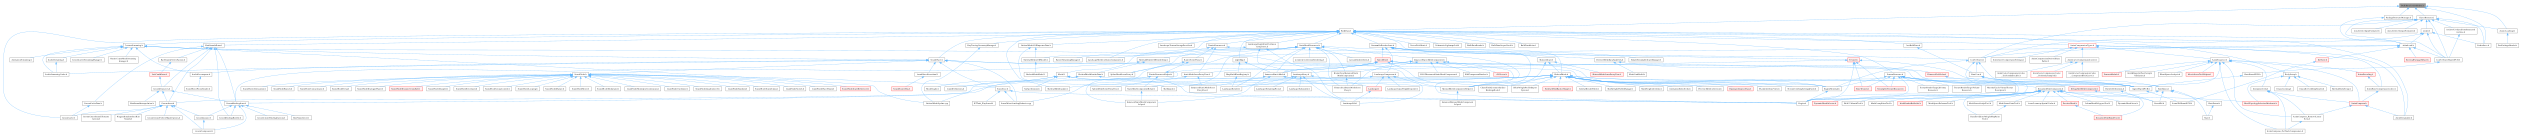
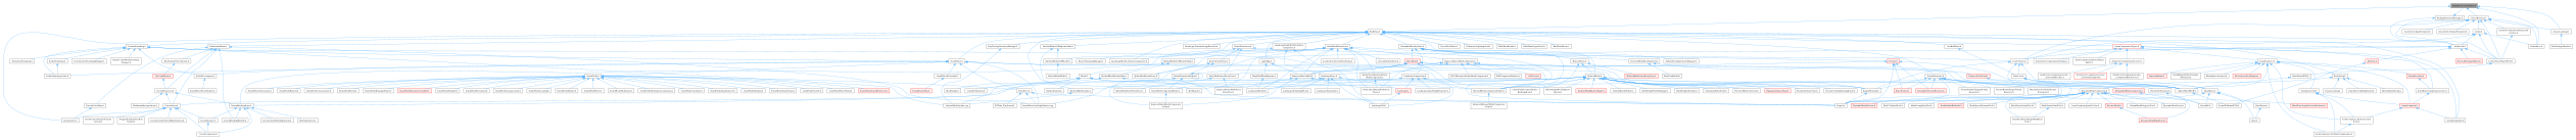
  digraph {
    fontname="Liberation Serif"
    node [color=grey40 fillcolor=white fontname="Liberation Serif" fontsize=10 shape=box style=filled]
    edge [color=steelblue1 dir=back fontname="Liberation Serif" fontsize=10 labelfontname=Helvetica labelfontsize=10 style=solid]
    n1 [color=gray40 fillcolor=grey60 fontcolor=black height=0.2 label="BulkDataCookedIndex.h" width=0.4]
    n2 [height=0.2 label="AsyncLoading2.h" width=0.4]
    n3 [height=0.2 label="BulkData.h" width=0.4]
    n4 [height=0.2 label="LinkerSave.h" width=0.4]
    n5 [height=0.2 label="ObjectResource.h" width=0.4]
    n6 [height=0.2 label="PackageResourceManager.h" width=0.4]
    n7 [height=0.2 label="ZenPackageHeader.h" width=0.4]
    n8 [color=red height=0.2 label="AnimCompressionTypes.h" width=0.4]
    n9 [height=0.2 label="AnimStreamable.h" width=0.4]
    n10 [height=0.2 label="BodySetup.h" width=0.4]
    n11 [height=0.2 label="BulkDataReader.h" width=0.4]
    n12 [height=0.2 label="BulkDataScopedLock.h" width=0.4]
    n13 [height=0.2 label="BulkDataWriter.h" width=0.4]
    n14 [height=0.2 label="ContentStreaming.h" width=0.4]
    n15 [height=0.2 label="SoundWave.h" width=0.4]
    n16 [height=0.2 label="CoreUObject.h" width=0.4]
    n17 [height=0.2 label="CoreUObjectSharedPCH.h" width=0.4]
    n18 [height=0.2 label="FontBulkData.h" width=0.4]
    n19 [height=0.2 label="GroomCache.h" width=0.4]
    n20 [height=0.2 label="HairStrandsDatas.h" width=0.4]
    n21 [height=0.2 label="LandscapeHeightfieldCollision\lComponent.h" width=0.4]
    n22 [height=0.2 label="LandscapeMeshCollisionComponent.h" width=0.4]
    n23 [height=0.2 label="LandscapeTextureStorageProvider.h" width=0.4]
    n24 [height=0.2 label="LightMap.h" width=0.4]
    n25 [height=0.2 label="NaniteResources.h" width=0.4]
    n26 [height=0.2 label="RayTracingGeometryManager.h" width=0.4]
    n27 [height=0.2 label="SkeletalMeshLODImporterData.h" width=0.4]
    n28 [height=0.2 label="SkeletalMeshLODModel.h" width=0.4]
    n29 [height=0.2 label="SkeletalMeshUpdate.h" width=0.4]
    n30 [height=0.2 label="StaticMeshResources.h" width=0.4]
    n31 [height=0.2 label="StreamableRenderAsset.h" width=0.4]
    n32 [height=0.2 label="TextureResource.h" width=0.4]
    n33 [height=0.2 label="VectorFieldStatic.h" width=0.4]
    n34 [height=0.2 label="VolumetricLightmapGrid.h" width=0.4]
    n35 [height=0.2 label="ArchiveUObjectFromStructured\lArchive.h" width=0.4]
    n36 [height=0.2 label="JsonArchiveInputFormatter.h" width=0.4]
    n37 [height=0.2 label="JsonArchiveOutputFormatter.h" width=0.4]
    n38 [height=0.2 label="Linker.h" width=0.4]
    n39 [height=0.2 label="LinkerLoad.h" width=0.4]
    n40 [height=0.2 label="AnimBoneCompressionCodec.h" width=0.4]
    n41 [height=0.2 label="AnimCompressionDerivedData\lPublic.h" width=0.4]
    n42 [height=0.2 label="AnimCurveCompressionCodec.h" width=0.4]
    n43 [height=0.2 label="AnimCurveCompressionSettings.h" width=0.4]
    n44 [height=0.2 label="AnimSequence.h" width=0.4]
    n45 [height=0.2 label="ChaosCooking.h" width=0.4]
    n46 [height=0.2 label="ChaosDerivedDataReader.h" width=0.4]
    n47 [height=0.2 label="DynamicMeshComponent.h" width=0.4]
    n48 [height=0.2 label="SkeletalBodySetup.h" width=0.4]
    n49 [height=0.2 label="AnimationStreaming.h" width=0.4]
    n50 [height=0.2 label="AudioDecompress.h" width=0.4]
    n51 [height=0.2 label="AudioStreaming.h" width=0.4]
    n52 [height=0.2 label="AudioStreamingCache.h" width=0.4]
    n53 [height=0.2 label="GroomCacheStreamingManager.h" width=0.4]
    n54 [height=0.2 label="NaniteCoarseMeshStreaming\lManager.h" width=0.4]
    n55 [height=0.2 label="SkeletalMeshUpdate.cpp" width=0.4]
    n56 [height=0.2 label="SkinnedMeshComponentHelper.h" width=0.4]
    n57 [height=0.2 label="EngineSharedPCH.h" width=0.4]
    n58 [height=0.2 label="EngineMinimal.h" width=0.4]
    n59 [height=0.2 label="SoundCue.h" width=0.4]
    n60 [height=0.2 label="SoundWaveLoadingBehavior.cpp" width=0.4]
    n61 [height=0.2 label="SoundNode.h" width=0.4]
    n62 [height=0.2 label="SoundWaveProcedural.h" width=0.4]
    n63 [height=0.2 label="Engine.h" width=0.4]
    n64 [height=0.2 label="SlateBasics.h" width=0.4]
    n65 [height=0.2 label="SlateCore.h" width=0.4]
    n66 [height=0.2 label="SlateSharedPCH.h" width=0.4]
    n67 [height=0.2 label="GroomAsset.h" width=0.4]
    n68 [height=0.2 label="GroomBindingAsset.h" width=0.4]
    n69 [height=0.2 label="GroomBindingBuilder.h" width=0.4]
    n70 [height=0.2 label="GroomCacheData.h" width=0.4]
    n71 [height=0.2 label="GroomResources.h" width=0.4]
    n72 [height=0.2 label="HairStrandsVertexFactory.h" width=0.4]
    n73 [height=0.2 label="LandscapeEdit.h" width=0.4]
    n74 [height=0.2 label="LandscapeProxy.h" width=0.4]
    n75 [height=0.2 label="InstancedStaticMesh.h" width=0.4]
    n76 [height=0.2 label="MapBuildDataRegistry.h" width=0.4]
    n77 [height=0.2 label="NaniteSceneProxy.h" width=0.4]
    n78 [height=0.2 label="NaniteStreamingManager.h" width=0.4]
    n79 [height=0.2 label="StaticMeshSceneProxyDesc.h" width=0.4]
    n80 [height=0.2 label="SkelImport.h" width=0.4]
    n81 [height=0.2 label="SkeletalMeshModel.h" width=0.4]
    n82 [height=0.2 label="LandscapeRender.h" width=0.4]
    n83 [height=0.2 label="HierarchicalStaticMeshScene\lProxy.h" width=0.4]
    n84 [height=0.2 label="SplineMeshSceneProxy.h" width=0.4]
    n85 [height=0.2 label="StaticMeshComponentHelper.h" width=0.4]
    n86 [height=0.2 label="CanvasRendererItem.h" width=0.4]
    n87 [height=0.2 label="DerivedMeshDataTaskUtils.h" width=0.4]
    n88 [height=0.2 label="GeometryCollectionRendering.h" width=0.4]
    n89 [height=0.2 label="HierarchicalInstancedStatic\lMeshComponent.h" width=0.4]
    n90 [height=0.2 label="InstancedStaticMeshComponent.h" width=0.4]
    n91 [height=0.2 label="Model.h" width=0.4]
    n92 [height=0.2 label="SkeletalMeshLODRenderData.h" width=0.4]
    n93 [height=0.2 label="LandscapeComponent.h" width=0.4]
    n94 [height=0.2 label="SimpleStreamableAssetManager.h" width=0.4]
    n95 [height=0.2 label="SkeletalMesh.h" width=0.4]
    n96 [height=0.2 label="SkinnedAsset.h" width=0.4]
    n97 [color=red fillcolor="#FFF0F0" height=0.2 label="StaticMesh.h" width=0.4]
    n98 [color=red fillcolor="#FFF0F0" height=0.2 label="Texture.h" width=0.4]
    n99 [color=red fillcolor="#FFF0F0" height=0.2 label="SlateTextures.h" width=0.4]
    n100 [color=red fillcolor="#FFF0F0" height=0.2 label="StreamableTextureResource.h" width=0.4]
    n101 [height=0.2 label="MaterialCacheVirtualTexture\lDescriptor.h" width=0.4]
    n102 [height=0.2 label="ParticleDefinitions.h" width=0.4]
    n103 [height=0.2 label="TextureRenderTarget2DArray\lResource.h" width=0.4]
    n104 [height=0.2 label="TextureRenderTargetVolume\lResource.h" width=0.4]
    n105 [color=red fillcolor="#FFF0F0" height=0.2 label="AnimCompress.h" width=0.4]
    n106 [height=0.2 label="AnimCurveCompressionCodec\l_CompressedRichCurve.h" width=0.4]
    n107 [height=0.2 label="AnimCurveCompressionCodec\l_UniformIndexable.h" width=0.4]
    n108 [color=red height=0.2 label="AnimCurveCompressionCodec\l_UniformlySampled.h" width=0.4]
    n109 [height=0.2 label="AnimCompress_RemoveLinear\lKeys.h" width=0.4]
    n110 [height=0.2 label="AnimCompress_PerTrackCompression.h" width=0.4]
    n111 [height=0.2 label="AnimBlueprintPostCompile\lValidation.h" width=0.4]
    n112 [color=red fillcolor="#FFF0F0" height=0.2 label="AnimEncoding.h" width=0.4]
    n113 [height=0.2 label="AnimationUtils.h" width=0.4]
    n114 [height=0.2 label="BlendSpaceAnalysis.h" width=0.4]
    n115 [color=red fillcolor="#FFF0F0" height=0.2 label="MovieSceneToolHelpers.h" width=0.4]
    n116 [color=red fillcolor="#FFF0F0" height=0.2 label="PersonaModule.h" width=0.4]
    n117 [height=0.2 label="UnrealEdSharedPCH.h" width=0.4]
    n118 [height=0.2 label="DataflowEditorWeightMapPaint\lTool.h" width=0.4]
    n119 [height=0.2 label="DeformMeshPolygonsTool.h" width=0.4]
    n120 [height=0.2 label="DynamicMeshActor.h" width=0.4]
    n121 [color=red fillcolor="#FFF0F0" height=0.2 label="DynamicMeshBrushTool.h" width=0.4]
    n122 [color=red fillcolor="#FFF0F0" height=0.2 label="DynamicMeshSelector.h" width=0.4]
    n123 [height=0.2 label="EditUVIslandsTool.h" width=0.4]
    n124 [height=0.2 label="MeshGroupPaintTool.h" width=0.4]
    n125 [color=red fillcolor="#FFF0F0" height=0.2 label="MeshRenderBufferSet.h" width=0.4]
    n126 [height=0.2 label="MeshSpaceDeformerTool.h" width=0.4]
    n127 [color=red fillcolor="#FFF0F0" height=0.2 label="MeshTopologySelectionMechanic.h" width=0.4]
    n128 [height=0.2 label="MeshVertexPaintTool.h" width=0.4]
    n129 [height=0.2 label="MeshVertexSculptTool.h" width=0.4]
    n130 [color=red fillcolor="#FFF0F0" height=0.2 label="PreviewMesh.h" width=0.4]
    n131 [height=0.2 label="SceneGeometrySpatialCache.h" width=0.4]
    n132 [height=0.2 label="SoundWaveProxyReader.h" width=0.4]
    n133 [height=0.2 label="InstancedSkinnedMeshComponent\lHelper.h" width=0.4]
    n134 [height=0.2 label="BTTask_PlaySound.h" width=0.4]
    n135 [color=red fillcolor="#FFF0F0" height=0.2 label="SoundNodeAssetReferencer.h" width=0.4]
    n136 [height=0.2 label="SoundNodeAttenuation.h" width=0.4]
    n137 [height=0.2 label="SoundNodeBranch.h" width=0.4]
    n138 [height=0.2 label="SoundNodeConcatenator.h" width=0.4]
    n139 [height=0.2 label="SoundNodeDelay.h" width=0.4]
    n140 [height=0.2 label="SoundNodeDialoguePlayer.h" width=0.4]
    n141 [color=red fillcolor="#FFF0F0" height=0.2 label="SoundNodeDistanceCrossFade.h" width=0.4]
    n142 [height=0.2 label="SoundNodeDoppler.h" width=0.4]
    n143 [height=0.2 label="SoundNodeEnveloper.h" width=0.4]
    n144 [height=0.2 label="SoundNodeGroupControl.h" width=0.4]
    n145 [height=0.2 label="SoundNodeLooping.h" width=0.4]
    n146 [height=0.2 label="SoundNodeMature.h" width=0.4]
    n147 [height=0.2 label="SoundNodeMixer.h" width=0.4]
    n148 [height=0.2 label="SoundNodeModulator.h" width=0.4]
    n149 [height=0.2 label="SoundNodeModulatorContinuous.h" width=0.4]
    n150 [height=0.2 label="SoundNodeOscillator.h" width=0.4]
    n151 [height=0.2 label="SoundNodeQualityLevel.h" width=0.4]
    n152 [height=0.2 label="SoundNodeRandom.h" width=0.4]
    n153 [height=0.2 label="SoundNodeSoundClass.h" width=0.4]
    n154 [height=0.2 label="SoundNodeSwitch.h" width=0.4]
    n155 [height=0.2 label="SoundNodeWaveParam.h" width=0.4]
    n156 [color=red fillcolor="#FFF0F0" height=0.2 label="SoundSourceBus.h" width=0.4]
    n157 [height=0.2 label="Slate.h" width=0.4]
    n158 [height=0.2 label="SlateExtras.h" width=0.4]
    n159 [height=0.2 label="UnrealEd.h" width=0.4]
    n160 [height=0.2 label="GroomComponent.h" width=0.4]
    n161 [height=0.2 label="GroomCreateFollicleMaskOptions.h" width=0.4]
    n162 [height=0.2 label="GroomCreateStrandsTextures\lOptions.h" width=0.4]
    n163 [height=0.2 label="GroomInstance.h" width=0.4]
    n164 [height=0.2 label="NiagaraDataInterfaceHair\lStrands.h" width=0.4]
    n165 [height=0.2 label="GroomCreateBindingOptions.h" width=0.4]
    n166 [height=0.2 label="HairStrandsCore.h" width=0.4]
    n167 [height=0.2 label="HairStrandsInterpolation.h" width=0.4]
    n168 [color=red fillcolor="#FFF0F0" height=0.2 label="HairCardsDatas.h" width=0.4]
    n169 [color=red fillcolor="#FFF0F0" height=0.2 label="Landscape.h" width=0.4]
    n170 [height=0.2 label="LandscapeStreamingProxy.h" width=0.4]
    n171 [height=0.2 label="LandscapeSubsystem.h" width=0.4]
    n172 [height=0.2 label="InstancedStaticMeshComponent\lHelper.h" width=0.4]
    n173 [height=0.2 label="InstancedStaticMeshScene\lProxyDesc.h" width=0.4]
    n174 [height=0.2 label="NaniteResourcesHelper.h" width=0.4]
    n175 [height=0.2 label="SplineMeshSceneProxyDesc.h" width=0.4]
    n176 [color=red fillcolor="#FFF0F0" height=0.2 label="DistanceFieldAtlas.h" width=0.4]
    n177 [height=0.2 label="MeshCardBuild.h" width=0.4]
    n178 [height=0.2 label="HLODInstancedStaticMeshComponent.h" width=0.4]
    n179 [height=0.2 label="ISMComponentBatcher.h" width=0.4]
    n180 [color=red fillcolor="#FFF0F0" height=0.2 label="LODActor.h" width=0.4]
    n181 [height=0.2 label="ModelLight.h" width=0.4]
    n182 [height=0.2 label="SoundDefinitions.h" width=0.4]
    n183 [height=0.2 label="SurfaceIterators.h" width=0.4]
    n184 [height=0.2 label="SkeletalMeshRenderData.h" width=0.4]
    n185 [height=0.2 label="LandscapeGrassWeightExporter.h" width=0.4]
    n186 [height=0.2 label="AnimationEditorUtils.h" width=0.4]
    n187 [height=0.2 label="ChaosFleshGenerateSurface\lBindingsNode.h" width=0.4]
    n188 [color=red fillcolor="#FFF0F0" height=0.2 label="DebugSkelMeshComponent.h" width=0.4]
    n189 [height=0.2 label="PreviewMeshCollection.h" width=0.4]
    n190 [color=red fillcolor="#FFF0F0" height=0.2 label="RigLogicInstanceData.h" width=0.4]
    n191 [height=0.2 label="SAnimAttributeView.h" width=0.4]
    n192 [height=0.2 label="SCreateClothingSettingsPanel.h" width=0.4]
    n193 [height=0.2 label="SSkinWeightProfileImport\lOptions.h" width=0.4]
    n194 [color=red fillcolor="#FFF0F0" height=0.2 label="SkeletalMeshBackedTarget.h" width=0.4]
    n195 [height=0.2 label="SkeletalRenderPublic.h" width=0.4]
    n196 [height=0.2 label="SkinWeightProfileManager.h" width=0.4]
    n197 [height=0.2 label="SkinWeightsUtilities.h" width=0.4]
    n198 [color=red fillcolor="#FFF0F0" height=0.2 label="SkinnedMeshSceneProxyDesc.h" width=0.4]
    n199 [color=red fillcolor="#FFF0F0" height=0.2 label="ExternalPackageHelper.h" width=0.4]
    n200 [color=red fillcolor="#FFF0F0" height=0.2 label="K2Node.h" width=0.4]
    n1 -> n2
    n1 -> n3
    n1 -> n4
    n1 -> n5
-   n1 -> n6
+   n6 -> n1
    n2 -> n7
    n3 -> n8
    n3 -> n9
    n3 -> n10
    n3 -> n11
    n3 -> n12
    n3 -> n13
    n3 -> n14
    n3 -> n15
    n3 -> n16
    n3 -> n17
    n3 -> n18
    n3 -> n19
    n3 -> n20
    n3 -> n21
    n3 -> n22
    n3 -> n23
    n3 -> n24
    n3 -> n25
    n3 -> n26
    n3 -> n27
    n3 -> n28
    n3 -> n29
    n3 -> n30
    n3 -> n31
    n3 -> n32
    n3 -> n33
    n3 -> n34
    n5 -> n2
    n5 -> n4
    n5 -> n16
    n5 -> n17
    n5 -> n35
    n5 -> n36
    n5 -> n37
    n5 -> n38
    n5 -> n39
    n6 -> n39
    n8 -> n9
    n8 -> n40
    n8 -> n41
    n8 -> n42
    n8 -> n43
    n8 -> n44
    n10 -> n45
    n10 -> n46
-   n10 -> n127
+   n10 -> n47
    n10 -> n48
    n14 -> n15
    n14 -> n49
    n14 -> n50
    n14 -> n51
    n14 -> n52
    n14 -> n53
    n14 -> n54
    n14 -> n55
    n14 -> n56
    n15 -> n50
    n15 -> n52
    n15 -> n57
    n15 -> n58
    n15 -> n59
    n15 -> n60
    n15 -> n61
    n15 -> n62
    n16 -> n58
    n16 -> n63
    n16 -> n64
    n16 -> n65
    n17 -> n66
    n18 -> n65
    n20 -> n67
-   n20 -> n68
+   n20 -> n60
    n20 -> n69
    n20 -> n70
    n20 -> n71
    n20 -> n72
    n21 -> n22
    n21 -> n73
    n21 -> n74
    n24 -> n75
    n24 -> n76
    n25 -> n56
    n25 -> n77
    n25 -> n78
    n25 -> n79
    n26 -> n55
    n27 -> n28
    n27 -> n80
    n28 -> n81
+   n29 -> n55
    n30 -> n75
    n30 -> n82
    n30 -> n83
    n30 -> n84
    n30 -> n85
    n30 -> n86
    n30 -> n87
    n30 -> n88
    n30 -> n89
    n30 -> n90
    n30 -> n91
    n30 -> n92
    n31 -> n56
    n31 -> n93
    n31 -> n94
    n31 -> n95
    n31 -> n96
    n31 -> n97
    n31 -> n98
    n32 -> n57
    n32 -> n58
    n32 -> n63
    n32 -> n99
    n32 -> n100
    n32 -> n101
    n32 -> n102
    n32 -> n103
    n32 -> n104
    n35 -> n17
    n38 -> n4
    n38 -> n16
    n38 -> n17
    n38 -> n39
    n39 -> n16
    n39 -> n17
    n39 -> n60
    n39 -> n199
    n39 -> n200
    n40 -> n105
    n42 -> n106
    n42 -> n107
    n42 -> n108
    n44 -> n57
    n44 -> n105
    n44 -> n109
    n44 -> n110
    n44 -> n111
    n44 -> n112
    n44 -> n113
    n44 -> n114
    n44 -> n115
    n44 -> n116
    n47 -> n118
    n47 -> n119
    n47 -> n120
    n47 -> n121
    n47 -> n122
    n47 -> n123
    n47 -> n124
    n47 -> n125
    n47 -> n126
    n47 -> n127
    n47 -> n128
    n47 -> n129
    n47 -> n130
    n47 -> n131
    n50 -> n132
    n51 -> n52
    n56 -> n133
    n57 -> n117
    n58 -> n63
    n59 -> n60
    n59 -> n63
    n59 -> n134
    n61 -> n59
    n61 -> n135
    n61 -> n136
    n61 -> n137
    n61 -> n138
    n61 -> n139
    n61 -> n140
    n61 -> n141
    n61 -> n142
    n61 -> n143
    n61 -> n144
    n61 -> n145
    n61 -> n146
    n61 -> n147
    n61 -> n148
    n61 -> n149
    n61 -> n150
    n61 -> n151
    n61 -> n152
    n61 -> n153
    n61 -> n154
    n61 -> n155
    n62 -> n156
    n64 -> n63
    n64 -> n157
    n64 -> n158
    n64 -> n159
    n65 -> n63
    n65 -> n64
    n66 -> n57
    n67 -> n19
    n67 -> n160
    n67 -> n161
    n67 -> n162
    n67 -> n163
    n67 -> n164
    n68 -> n69
    n68 -> n160
    n68 -> n163
    n68 -> n165
    n68 -> n166
    n70 -> n19
    n71 -> n67
    n71 -> n68
    n71 -> n167
    n72 -> n168
    n74 -> n73
    n74 -> n82
    n74 -> n169
    n74 -> n170
    n74 -> n171
    n75 -> n83
    n75 -> n172
    n75 -> n173
    n76 -> n82
    n77 -> n84
    n77 -> n174
    n79 -> n173
    n79 -> n175
    n85 -> n172
    n87 -> n176
    n87 -> n177
    n89 -> n83
    n90 -> n63
    n90 -> n75
    n90 -> n83
    n90 -> n89
    n90 -> n178
    n90 -> n179
    n90 -> n180
    n91 -> n57
    n91 -> n63
    n91 -> n181
    n91 -> n182
    n91 -> n183
    n92 -> n68
    n92 -> n184
    n93 -> n73
    n93 -> n82
    n93 -> n169
    n93 -> n185
    n95 -> n29
    n95 -> n56
    n95 -> n57
    n95 -> n58
    n95 -> n67
    n95 -> n68
    n95 -> n80
    n95 -> n186
    n95 -> n187
    n95 -> n188
    n95 -> n189
    n95 -> n190
    n95 -> n191
    n95 -> n192
    n95 -> n193
    n95 -> n194
    n95 -> n195
    n95 -> n196
    n95 -> n197
    n96 -> n56
    n96 -> n95
    n96 -> n198
    n97 -> n57
    n97 -> n58
    n97 -> n75
    n97 -> n79
    n97 -> n174
    n97 -> n187
    n98 -> n57
    n98 -> n63
    n98 -> n74
    n98 -> n99
    n98 -> n100
    n102 -> n159
    n105 -> n9
    n105 -> n109
    n109 -> n110
    n112 -> n40
    n113 -> n105
    n113 -> n109
    n113 -> n110
    n128 -> n118
    n130 -> n121
    n158 -> n157
    n163 -> n160
    n168 -> n71
    n169 -> n73
    n174 -> n85
    n174 -> n172
    n174 -> n174
    n176 -> n47
    n184 -> n55
    n184 -> n56
    n188 -> n159
    n200 -> n117
  }
